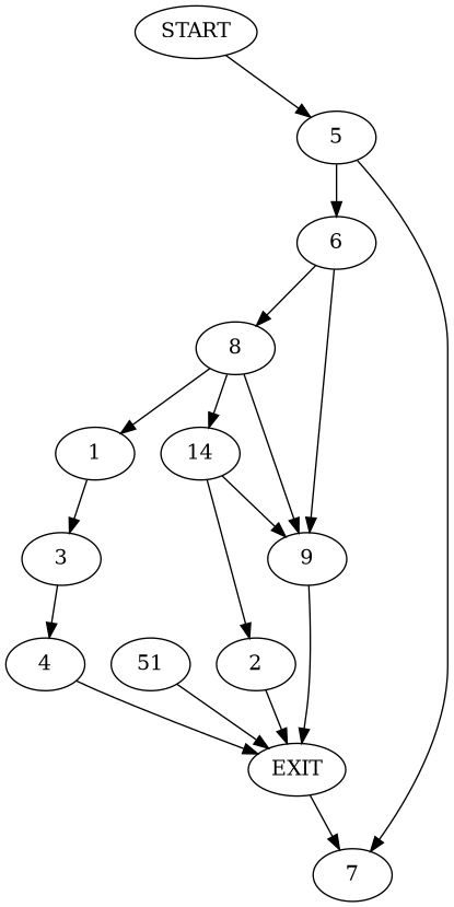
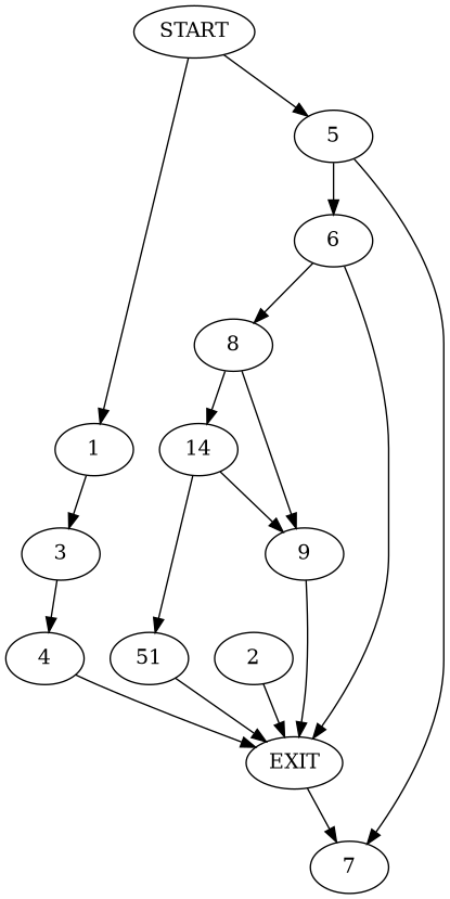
  digraph {
    n1 [label=START]
    1
    5
    3
    n5 [label=EXIT]
    7
    2
    4
    6
    8
    9
    n12 [label=14]
    n13 [label=51]
-   8 -> 1
+   n1 -> 1
    n1 -> 5
    1 -> 3
    5 -> 7
    5 -> 6
    3 -> 4
    n5 -> 7
    2 -> n5
    4 -> n5
    6 -> 8
-   6 -> 9
+   6 -> n5
    8 -> 9
    8 -> n12
    9 -> n5
    n12 -> 9
-   n12 -> 2
+   n12 -> n13
    n13 -> n5
  }
